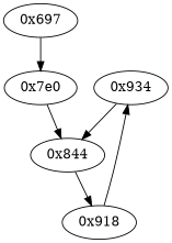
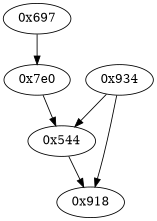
  strict digraph {
    "edge"="{}"
    file="/Users/mark/Documents/deobfus-2019-ccs/ALL-CFG/simple-hash-functions/fnvhash/1680_recovered.dot"
    "graph"="{u'file': u'/Users/mark/Documents/deobfus-2019-ccs/ALL-CFG/simple-hash-functions/fnvhash/1680_recovered.dot'}"
    "node"="{u'opcode': u''}"
    "0x934" [opcode="[u'ldr', u'ldr', u'ldr', u'ldr', u'sub', u'mov', u'sub', u'pop']"]
-   "0x844" [opcode="[u'b']"]
+   "0x844" [opcode="[u'b']" label="0x544"]
    "0x918" [opcode="[u'mov', u'bl', u'mov', u'b']"]
    n4 [label="0x697" opcode="[u'push', u'add', u'sub', u'ldr', u'ldr', u'ldr', u'str', u'ldr', u'str', u'bl', u'ldr', u'str', u'ldr', u'rsb', u'mvn', u'mul', u'mvn', u'mvn', u'ldr', u'orr', u'mov', u'cmn', u'mov', u'mov', u'ldr', u'strb', u'cmp', u'mov', u'eor', u'and', u'strb', u'orr', u'ldr', u'ldr', u'ldr', u'ldr', u'ldr', u'mov', u'mov', u'cmp', u'str', u'ldr', u'mov', u'ldr', u'ldr', u'str', u'b']"]
    "0x7e0" [opcode="[u'str', u'str', u'str', u'ldr', u'ldr', u'ldr', u'ldr', u'cmp', u'mov', u'b']"]
    "0x934" -> "0x844"
    "0x844" -> "0x918"
-   "0x918" -> "0x934"
+   "0x934" -> "0x918"
    n4 -> "0x7e0"
    "0x7e0" -> "0x844"
  }
